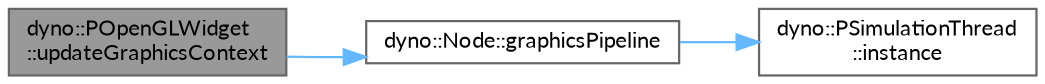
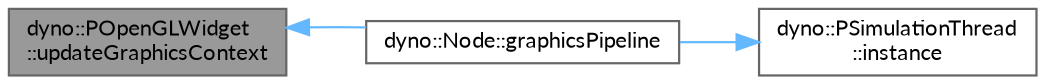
  digraph {
    fontname=Lato
    rankdir=LR
    node [color=grey40 fillcolor=white fontname=Lato fontsize=10 shape=box style=filled]
    edge [color=steelblue1 fontname=Lato fontsize=10 labelfontname=Helvetica labelfontsize=10 style=solid]
    n1 [color=gray40 fillcolor=grey60 fontcolor=black height=0.2 label="dyno::POpenGLWidget\l::updateGraphicsContext" width=0.4]
    n2 [height=0.2 label="dyno::Node::graphicsPipeline" width=0.4]
    n3 [height=0.2 label="dyno::PSimulationThread\l::instance" width=0.4]
-   n1 -> n2
+   n2 -> n1
    n2 -> n3
  }
